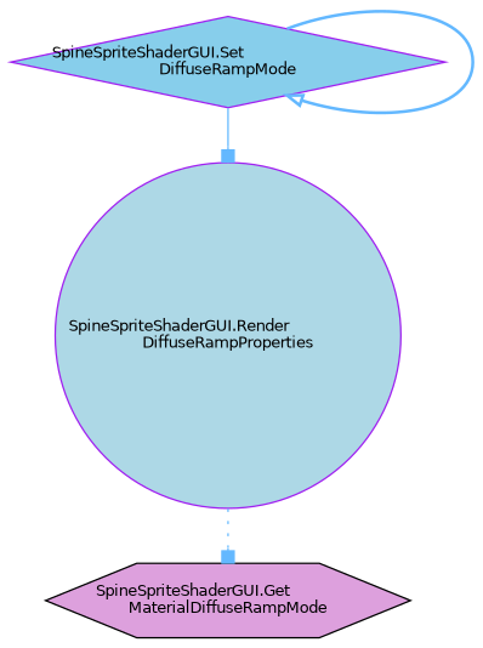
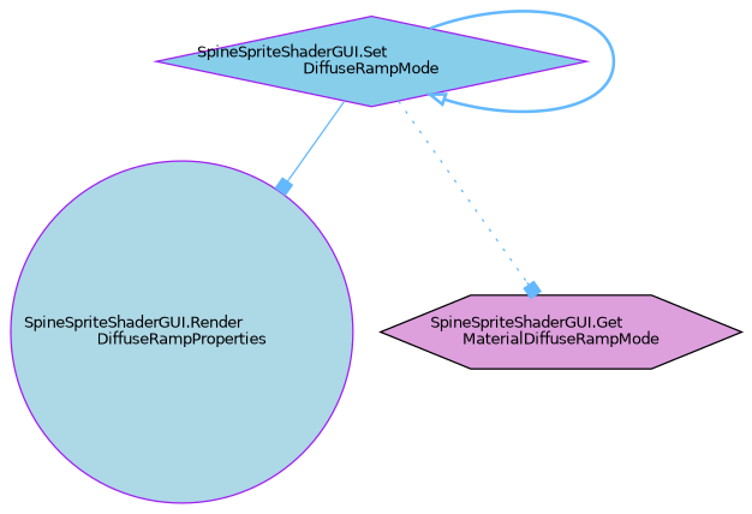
  digraph {
    rankdir=TB
    node [color=purple fontname=Helvetica fontsize=10 style=filled]
    edge [arrowhead=box color=steelblue1 fontname=Helvetica fontsize=10 labelfontname=Helvetica labelfontsize=10]
    n1 [fillcolor=lightblue fontcolor=black height=0.2 label="SpineSpriteShaderGUI.Render\lDiffuseRampProperties" shape=circle width=0.4]
    n2 [color=black fillcolor=plum height=0.2 label="SpineSpriteShaderGUI.Get\lMaterialDiffuseRampMode" shape=hexagon width=0.4]
    n3 [fillcolor=skyblue height=0.2 label="SpineSpriteShaderGUI.Set\lDiffuseRampMode" shape=diamond width=0.4]
-   n1 -> n2 [style=dotted]
+   n3 -> n2 [style=dotted]
    n3 -> n1 [style=solid]
    n3 -> n3 [arrowhead=onormal style=bold]
  }
